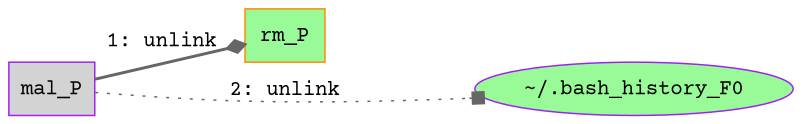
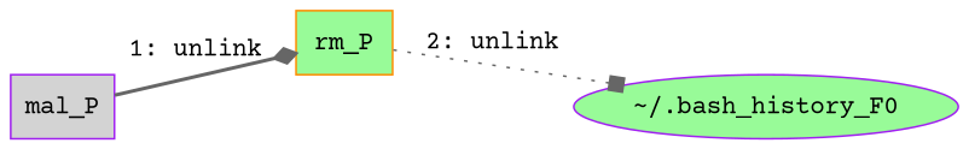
  digraph {
    engine=neato
    fixedsize=false
    fontname="Courier Prime"
    fontsize=10
    nodesep=0.3
    rankdir=LR
    ranksep=0
    splines=true
    node [color=purple fillcolor=palegreen fontname="Courier Prime" node_type=Process shape=box style=filled]
    edge [color=gray40 fontname="Courier Prime"]
    mal_P [fillcolor=lightgrey]
    rm_P [color=darkorange]
    "~/.bash_history_F0" [node_type=File shape=ellipse]
    mal_P -> rm_P [arrowhead=diamond label="1: unlink" style=bold]
-   mal_P -> "~/.bash_history_F0" [arrowhead=box label="2: unlink" style=dotted]
+   rm_P -> "~/.bash_history_F0" [arrowhead=box label="2: unlink" style=dotted]
  }
